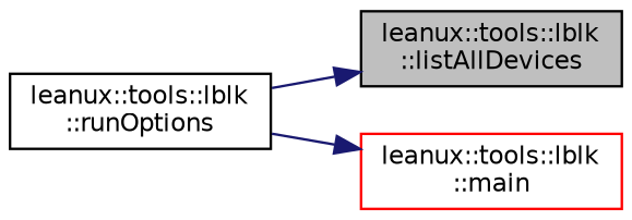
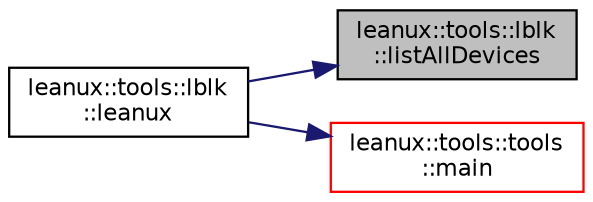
  digraph {
    rankdir=RL
    node [color=black fontname=Helvetica fontsize=10 shape=record]
    edge [color=midnightblue dir=back fontname=Helvetica fontsize=10 labelfontname=Helvetica labelfontsize=10 style=solid]
    n1 [fillcolor=grey75 fontcolor=black height=0.2 label="leanux::tools::lblk\l::listAllDevices" style=filled width=0.4]
-   n2 [height=0.2 label="leanux::tools::lblk\l::runOptions" width=0.4]
-   n3 [color=red height=0.2 label="leanux::tools::lblk\l::main" width=0.4]
+   n2 [height=0.2 label="leanux::tools::lblk\l::leanux" width=0.4]
+   n3 [color=red height=0.2 label="leanux::tools::tools\l::main" width=0.4]
    n1 -> n2
    n3 -> n2
  }
